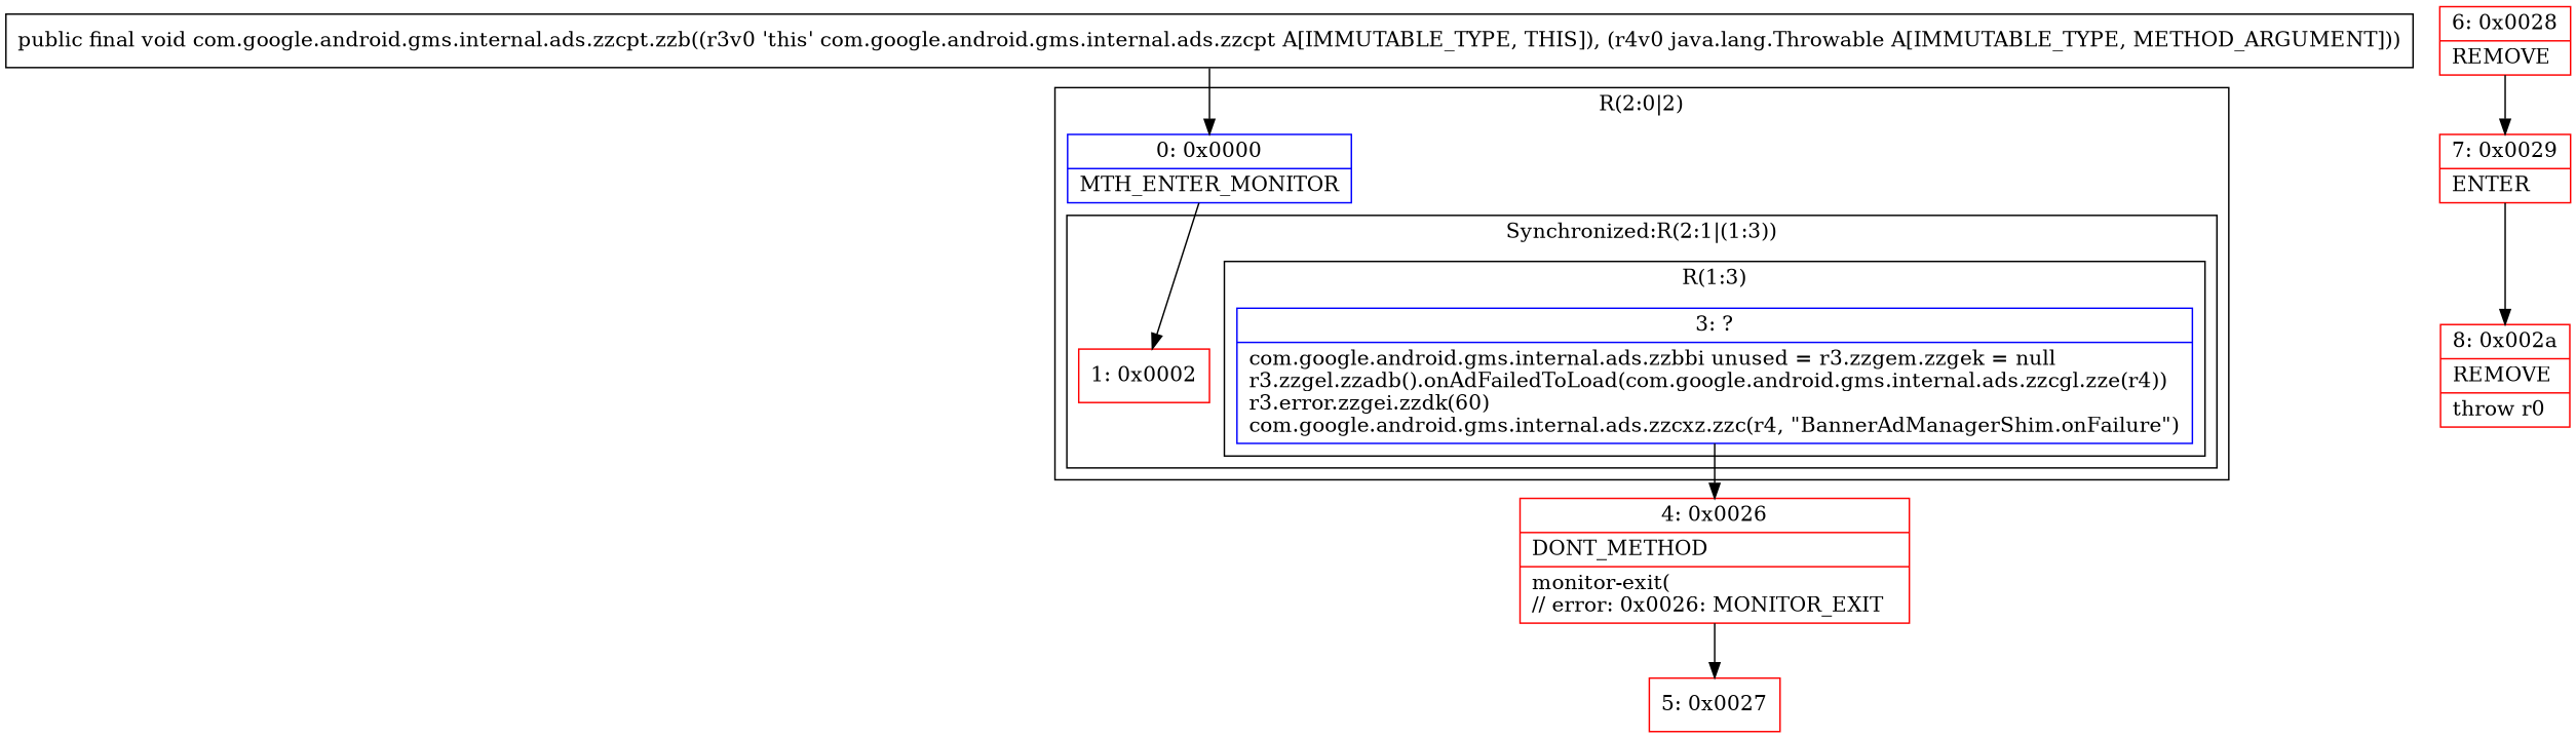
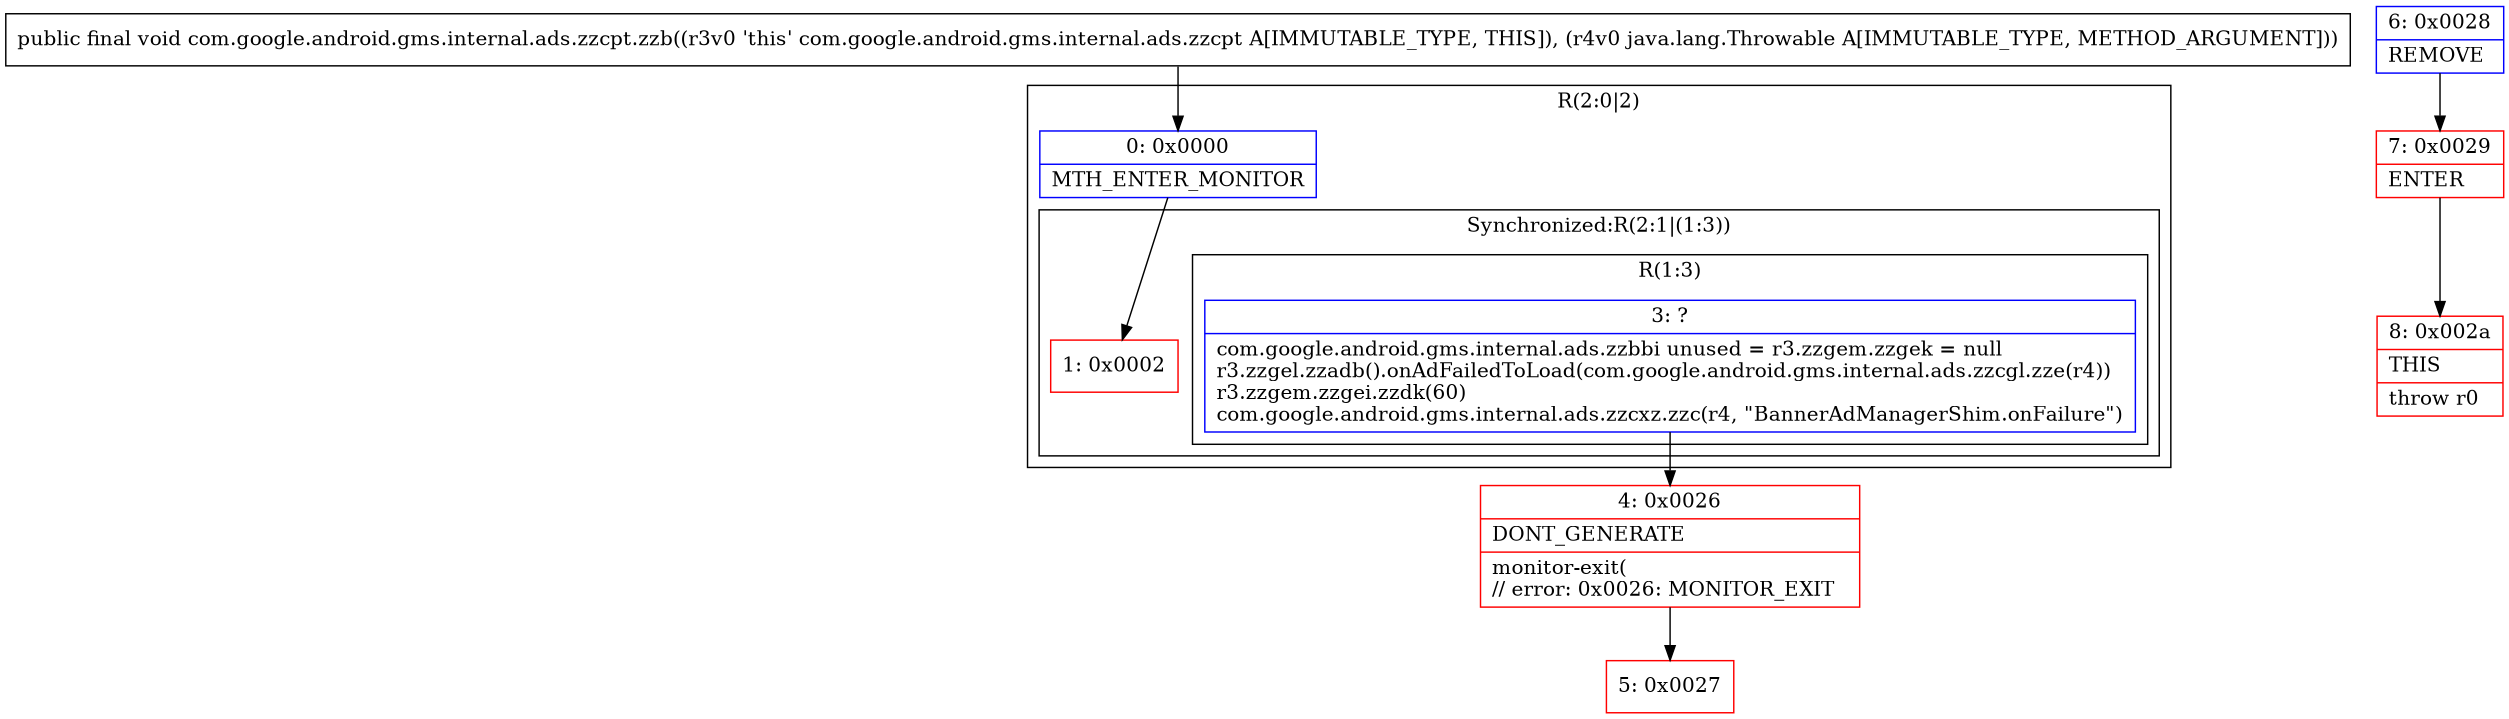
  digraph {
    node [color=red shape=record]
-   n1 [color=blue label="{3\:\ ?|com.google.android.gms.internal.ads.zzbbi unused = r3.zzgem.zzgek = null\lr3.zzgel.zzadb().onAdFailedToLoad(com.google.android.gms.internal.ads.zzcgl.zze(r4))\lr3.error.zzgei.zzdk(60)\lcom.google.android.gms.internal.ads.zzcxz.zzc(r4, \"BannerAdManagerShim.onFailure\")\l}"]
+   n1 [color=blue label="{3\:\ ?|com.google.android.gms.internal.ads.zzbbi unused = r3.zzgem.zzgek = null\lr3.zzgel.zzadb().onAdFailedToLoad(com.google.android.gms.internal.ads.zzcgl.zze(r4))\lr3.zzgem.zzgei.zzdk(60)\lcom.google.android.gms.internal.ads.zzcxz.zzc(r4, \"BannerAdManagerShim.onFailure\")\l}"]
    n2 [label="{1\:\ 0x0002}"]
    n3 [color=blue label="{0\:\ 0x0000|MTH_ENTER_MONITOR\l}"]
-   n4 [label="{4\:\ 0x0026|DONT_METHOD\l|monitor\-exit(\l\/\/ error: 0x0026: MONITOR_EXIT  \l}"]
+   n4 [label="{4\:\ 0x0026|DONT_GENERATE\l|monitor\-exit(\l\/\/ error: 0x0026: MONITOR_EXIT  \l}"]
    n5 [label="{5\:\ 0x0027}"]
-   n6 [label="{6\:\ 0x0028|REMOVE\l}"]
+   n6 [color=blue label="{6\:\ 0x0028|REMOVE\l}"]
    n7 [label="{7\:\ 0x0029|ENTER\l}"]
-   n8 [label="{8\:\ 0x002a|REMOVE\l|throw r0\l}"]
+   n8 [label="{8\:\ 0x002a|THIS\l|throw r0\l}"]
    n9 [label="{public final void com.google.android.gms.internal.ads.zzcpt.zzb((r3v0 'this' com.google.android.gms.internal.ads.zzcpt A[IMMUTABLE_TYPE, THIS]), (r4v0 java.lang.Throwable A[IMMUTABLE_TYPE, METHOD_ARGUMENT])) }" color=""]
    subgraph cluster_1 {
      label="R(2:0|2)"
      n3
      subgraph cluster_2 {
        label="Synchronized:R(2:1|(1:3))"
        n2
        subgraph cluster_3 {
          label="R(1:3)"
          n1
        }
      }
    }
    n1 -> n4
    n3 -> n2
    n4 -> n5
    n6 -> n7
    n7 -> n8
    n9 -> n3
  }
